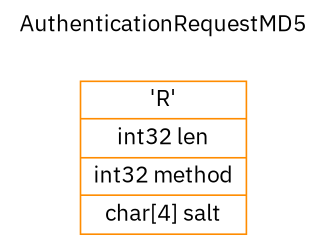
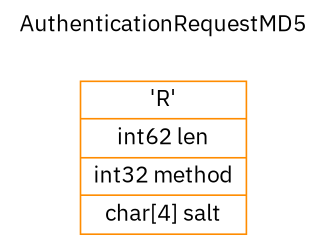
  graph {
    label=AuthenticationRequestMD5
    labeljust=l
    labelloc=t
    rankdir=LR
    fontname="IBM Plex Sans"
-   n1 [label="'R'|int32 len|int32 method|char[4] salt" shape=record color=darkorange fontname="IBM Plex Sans"]
+   n1 [label="'R'|int62 len|int32 method|char[4] salt" shape=record color=darkorange fontname="IBM Plex Sans"]
  }
